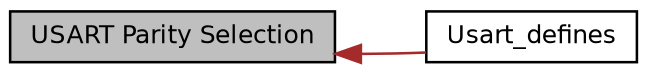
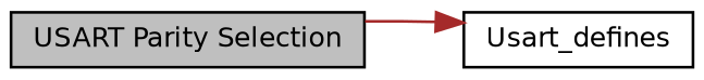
  digraph {
    rankdir=LR
    fontname="DejaVu Sans"
    node [color=black fontname="DejaVu Sans" fontsize=10 shape=record style=filled]
    n1 [fillcolor=grey75 fontcolor=black height=0.2 label="USART Parity Selection" width=0.4]
    n2 [fillcolor=white height=0.2 label=Usart_defines width=0.4]
-   n1 -> n2 [dir=back fontname="DejaVu Sans" fontsize=10 labelfontname=Helvetica labelfontsize=10 shape=plaintext style=solid color=brown]
+   n2 -> n1 [dir=back fontname="DejaVu Sans" fontsize=10 labelfontname=Helvetica labelfontsize=10 shape=plaintext style=solid color=brown]
  }
